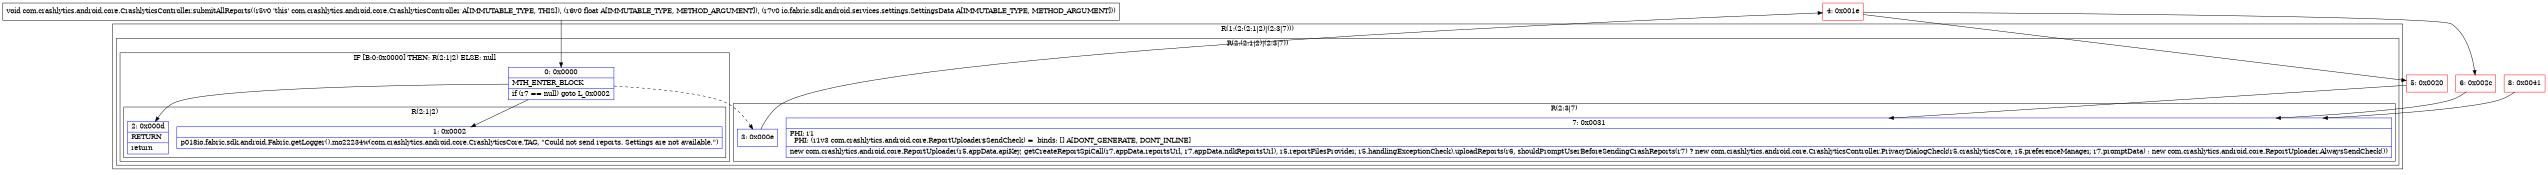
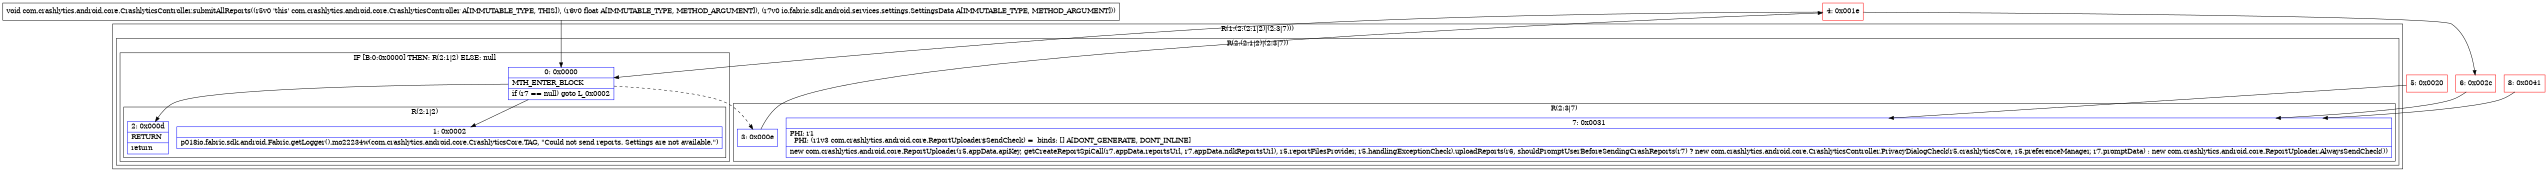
  digraph {
    node [color=blue shape=record]
    n1 [label="{1\:\ 0x0002|p018io.fabric.sdk.android.Fabric.getLogger().mo22234w(com.crashlytics.android.core.CrashlyticsCore.TAG, \"Could not send reports. Settings are not available.\")\l}"]
    n2 [label="{2\:\ 0x000d|RETURN\l|return\l}"]
    n3 [label="{0\:\ 0x0000|MTH_ENTER_BLOCK\l|if (r7 == null) goto L_0x0002\l}"]
    n4 [label="{3\:\ 0x000e}"]
    n5 [label="{7\:\ 0x0031|PHI: r1 \l  PHI: (r1v3 com.crashlytics.android.core.ReportUploader$SendCheck) =  binds: [] A[DONT_GENERATE, DONT_INLINE]\l|new com.crashlytics.android.core.ReportUploader(r5.appData.apiKey, getCreateReportSpiCall(r7.appData.reportsUrl, r7.appData.ndkReportsUrl), r5.reportFilesProvider, r5.handlingExceptionCheck).uploadReports(r6, shouldPromptUserBeforeSendingCrashReports(r7) ? new com.crashlytics.android.core.CrashlyticsController.PrivacyDialogCheck(r5.crashlyticsCore, r5.preferenceManager, r7.promptData) : new com.crashlytics.android.core.ReportUploader.AlwaysSendCheck())\l}"]
    n6 [color=red label="{4\:\ 0x001e}"]
    n7 [color=red label="{5\:\ 0x0020}"]
    n8 [color=red label="{6\:\ 0x002c}"]
    n9 [color=red label="{8\:\ 0x0041}"]
    n10 [label="{void com.crashlytics.android.core.CrashlyticsController.submitAllReports((r5v0 'this' com.crashlytics.android.core.CrashlyticsController A[IMMUTABLE_TYPE, THIS]), (r6v0 float A[IMMUTABLE_TYPE, METHOD_ARGUMENT]), (r7v0 io.fabric.sdk.android.services.settings.SettingsData A[IMMUTABLE_TYPE, METHOD_ARGUMENT])) }" color=""]
    subgraph cluster_1 {
      label="R(1:(2:(2:1|2)|(2:3|7)))"
      subgraph cluster_2 {
        label="R(2:(2:1|2)|(2:3|7))"
        subgraph cluster_3 {
          label="IF [B:0:0x0000] THEN: R(2:1|2) ELSE: null"
          n3
          subgraph cluster_4 {
            label="R(2:1|2)"
            n1
            n2
          }
        }
        subgraph cluster_5 {
          label="R(2:3|7)"
          n4
          n5
        }
      }
    }
    n3 -> n1
    n3 -> n2
    n3 -> n4 [style=dashed]
    n4 -> n6
-   n6 -> n7
+   n6 -> n3
    n6 -> n8
    n7 -> n5
    n8 -> n5
    n9 -> n5
    n10 -> n3
  }
